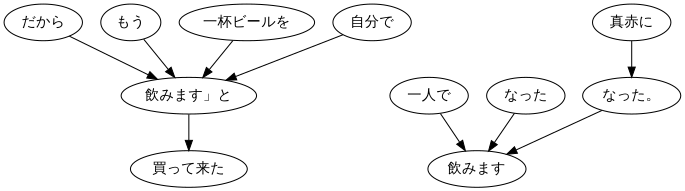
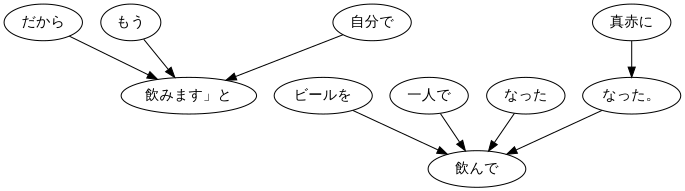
  digraph {
    n1 [label="だから"]
    n2 [label="飲みます」と"]
-   n3 [label="買って来た"]
    n4 [label="もう"]
-   n5 [label="一杯ビールを"]
    n6 [label="自分で"]
-   n8 [label="飲みます"]
+   n7 [label="ビールを"]
+   n8 [label="飲んで"]
    n9 [label="一人で"]
    n10 [label="なった"]
    n11 [label="なった。"]
    n12 [label="真赤に"]
    n1 -> n2
-   n2 -> n3
    n4 -> n2
-   n5 -> n2
    n6 -> n2
+   n7 -> n8
    n9 -> n8
    n10 -> n8
    n11 -> n8
    n12 -> n11
  }
